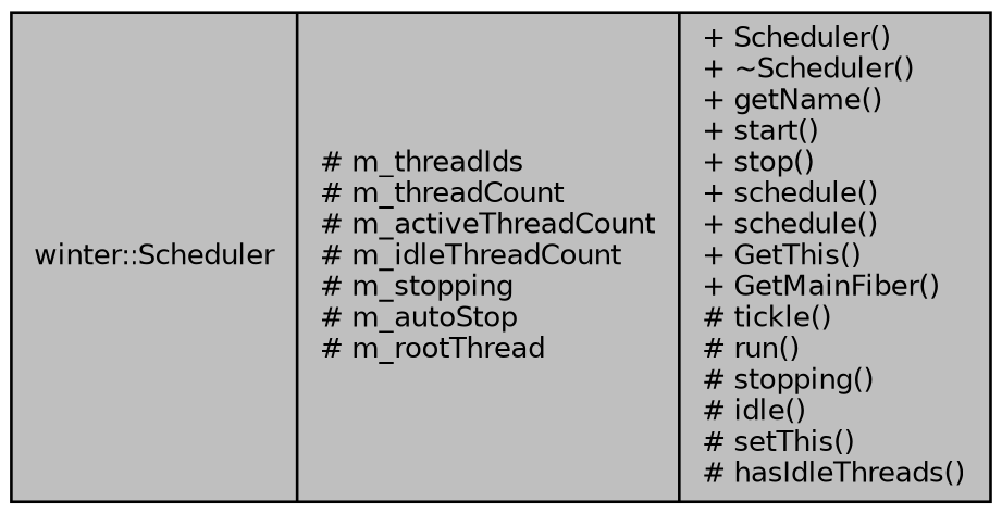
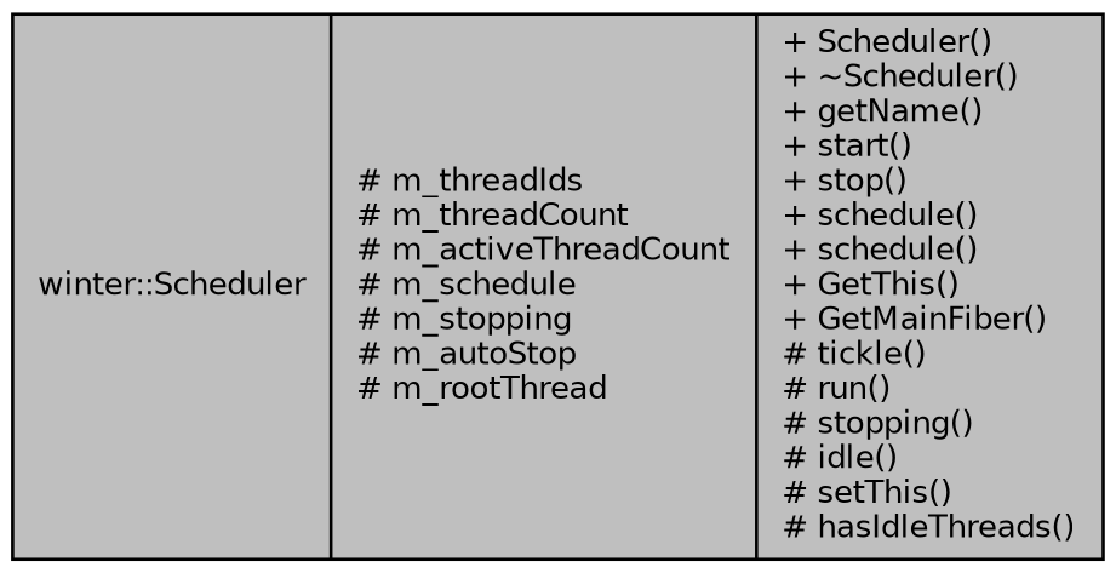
  digraph {
    rankdir=LR
-   n1 [color=black fillcolor=grey75 fontcolor=black fontname=Helvetica fontsize=10 height=0.2 label="{winter::Scheduler\n|# m_threadIds\l# m_threadCount\l# m_activeThreadCount\l# m_idleThreadCount\l# m_stopping\l# m_autoStop\l# m_rootThread\l|+ Scheduler()\l+ ~Scheduler()\l+ getName()\l+ start()\l+ stop()\l+ schedule()\l+ schedule()\l+ GetThis()\l+ GetMainFiber()\l# tickle()\l# run()\l# stopping()\l# idle()\l# setThis()\l# hasIdleThreads()\l}" shape=record style=filled width=0.4]
+   n1 [color=black fillcolor=grey75 fontcolor=black fontname=Helvetica fontsize=10 height=0.2 label="{winter::Scheduler\n|# m_threadIds\l# m_threadCount\l# m_activeThreadCount\l# m_schedule\l# m_stopping\l# m_autoStop\l# m_rootThread\l|+ Scheduler()\l+ ~Scheduler()\l+ getName()\l+ start()\l+ stop()\l+ schedule()\l+ schedule()\l+ GetThis()\l+ GetMainFiber()\l# tickle()\l# run()\l# stopping()\l# idle()\l# setThis()\l# hasIdleThreads()\l}" shape=record style=filled width=0.4]
  }
